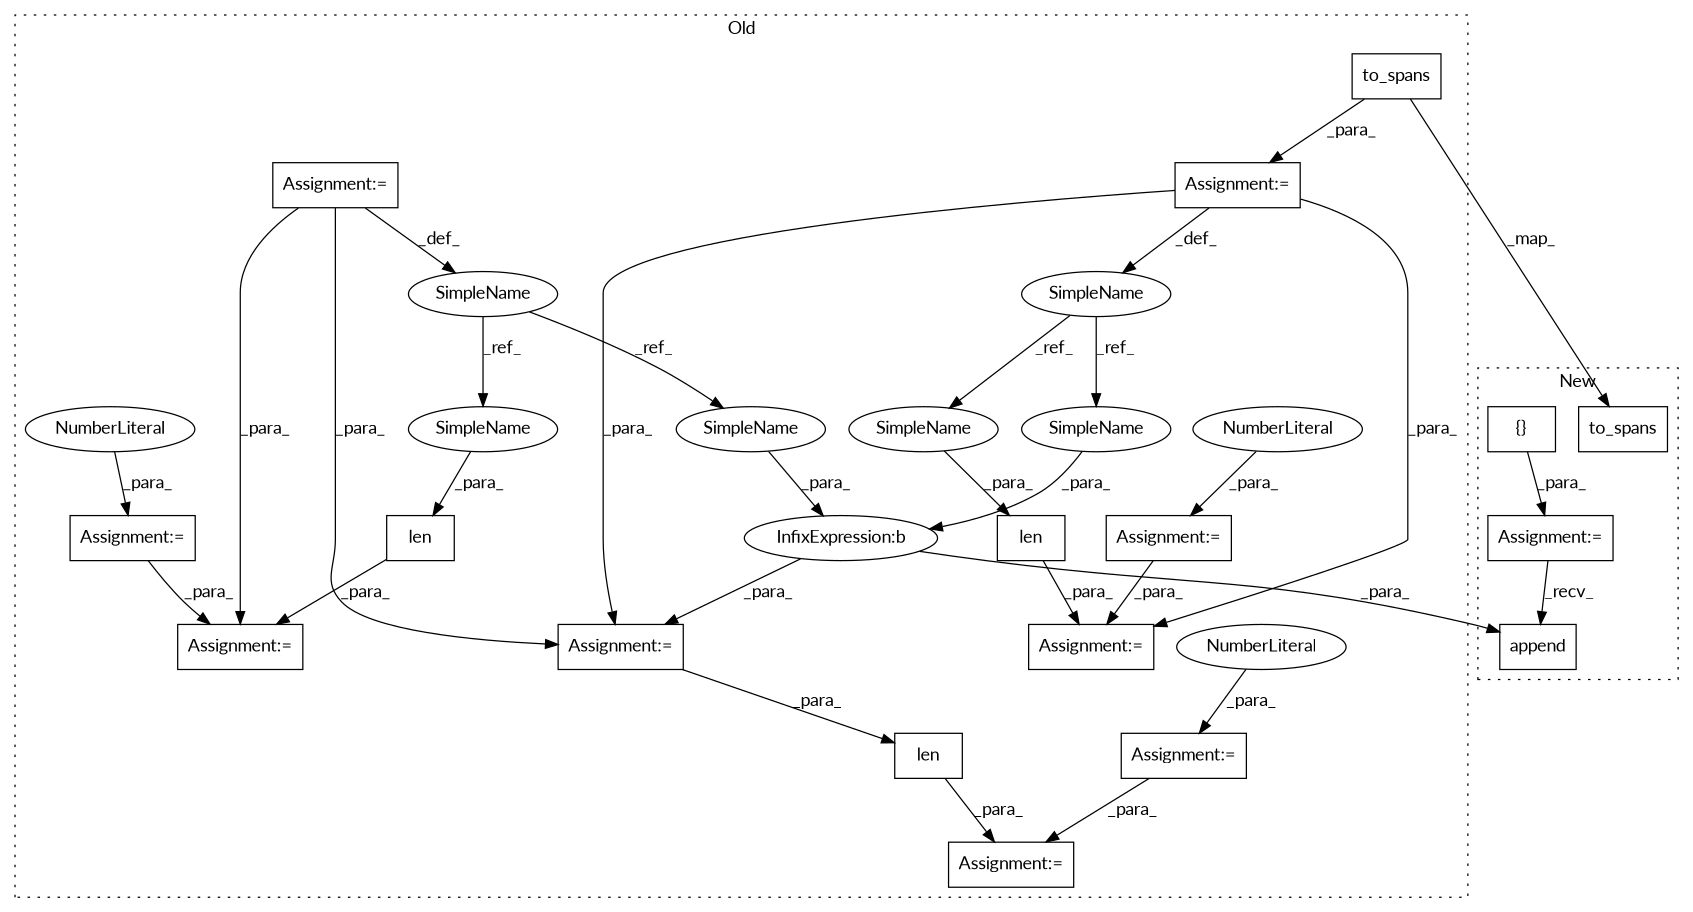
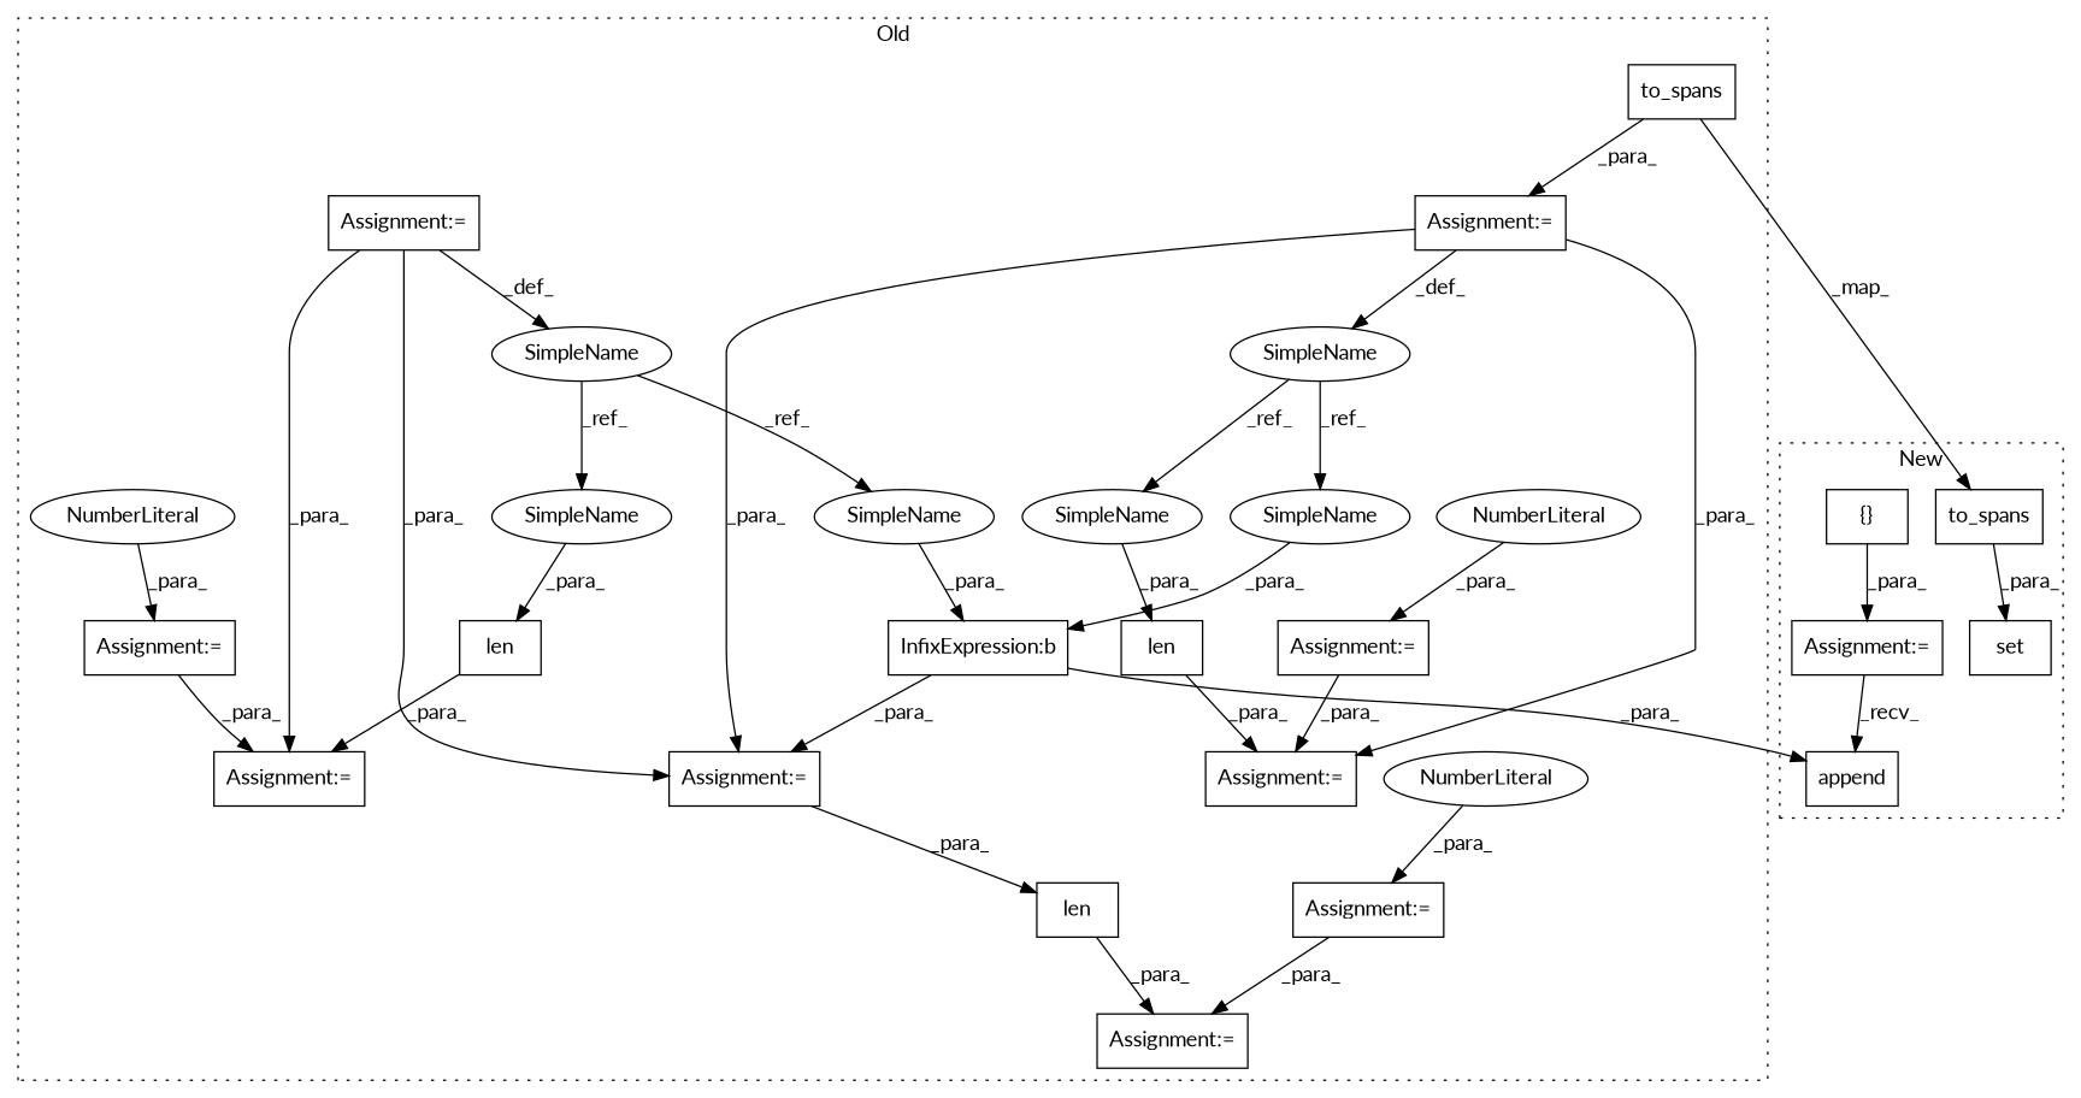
  digraph {
    fontname=Lato
    node [a=7 fontname=Lato l=1 shape=box]
    edge [fontname=Lato]
    n1 [a=32 l="9,1" label=to_spans s="2147,2190"]
    n2 [a=32 l="4,1" label=len s="2408,2426"]
    n3 [l=2 label="Assignment:=" s=2406]
-   n4 [a=27 l=3 label="InfixExpression:b" s=2369 shape=ellipse]
+   n4 [a=27 l=3 label="InfixExpression:b" s=2369]
    n5 [a=32 l="4,1" label=len s="2211,2226"]
    n6 [a=42 l=12 label=SimpleName s=2235 shape=ellipse]
    n7 [a=32 l="4,1" label=len s="2317,2333"]
    n8 [a=42 l=11 label=SimpleName s=2135 shape=ellipse]
    n9 [label="Assignment:=" s=1740]
    n10 [a=34 label=NumberLiteral s=1741 shape=ellipse]
    n11 [l=2 label="Assignment:=" s=2209]
    n12 [label="Assignment:=" s=2146]
    n13 [label="Assignment:=" s=2247]
    n14 [label="Assignment:=" s=2356]
    n15 [l=2 label="Assignment:=" s=2315]
    n16 [label="Assignment:=" s=1719]
    n17 [a=34 label=NumberLiteral s=1720 shape=ellipse]
    n18 [label="Assignment:=" s=1700]
    n19 [a=34 label=NumberLiteral s=1701 shape=ellipse]
    n20 [a=42 l=12 label=SimpleName s=2321 shape=ellipse]
    n21 [a=42 l=12 label=SimpleName s=2372 shape=ellipse]
    n22 [a=42 l=11 label=SimpleName s=2358 shape=ellipse]
    n23 [a=42 l=11 label=SimpleName s=2215 shape=ellipse]
    n24 [a=32 l="9,1" label=to_spans s="2330,2373"]
+   n25 [a=32 l="4,1" label=set s="2326,2374"]
    n26 [a=32 l="7,1" label=append s="2319,2375"]
    n27 [a=4 l=2 label="{}" s=1878]
    n28 [label="Assignment:=" s=1863]
    subgraph cluster_1 {
      label=Old
      style=dotted
      n1
      n2
      n3
      n4
      n5
      n6
      n7
      n8
      n9
      n10
      n11
      n12
      n13
      n14
      n15
      n16
      n17
      n18
      n19
      n20
      n21
      n22
      n23
    }
    subgraph cluster_2 {
      label=New
      style=dotted
      n24
+     n25
      n26
      n27
      n28
    }
    n1 -> n12 [label=_para_]
    n1 -> n24 [label=_map_]
    n2 -> n3 [label=_para_]
    n4 -> n14 [label=_para_]
    n4 -> n26 [label=_para_]
    n5 -> n11 [label=_para_]
    n6 -> n20 [label=_ref_]
    n6 -> n21 [label=_ref_]
    n7 -> n15 [label=_para_]
    n8 -> n22 [label=_ref_]
    n8 -> n23 [label=_ref_]
    n9 -> n3 [label=_para_]
    n10 -> n9 [label=_para_]
    n12 -> n8 [label=_def_]
    n12 -> n11 [label=_para_]
    n12 -> n14 [label=_para_]
    n13 -> n6 [label=_def_]
    n13 -> n14 [label=_para_]
    n13 -> n15 [label=_para_]
    n14 -> n2 [label=_para_]
    n16 -> n15 [label=_para_]
    n17 -> n16 [label=_para_]
    n18 -> n11 [label=_para_]
    n19 -> n18 [label=_para_]
    n20 -> n7 [label=_para_]
    n21 -> n4 [label=_para_]
    n22 -> n4 [label=_para_]
    n23 -> n5 [label=_para_]
+   n24 -> n25 [label=_para_]
    n27 -> n28 [label=_para_]
    n28 -> n26 [label=_recv_]
  }
